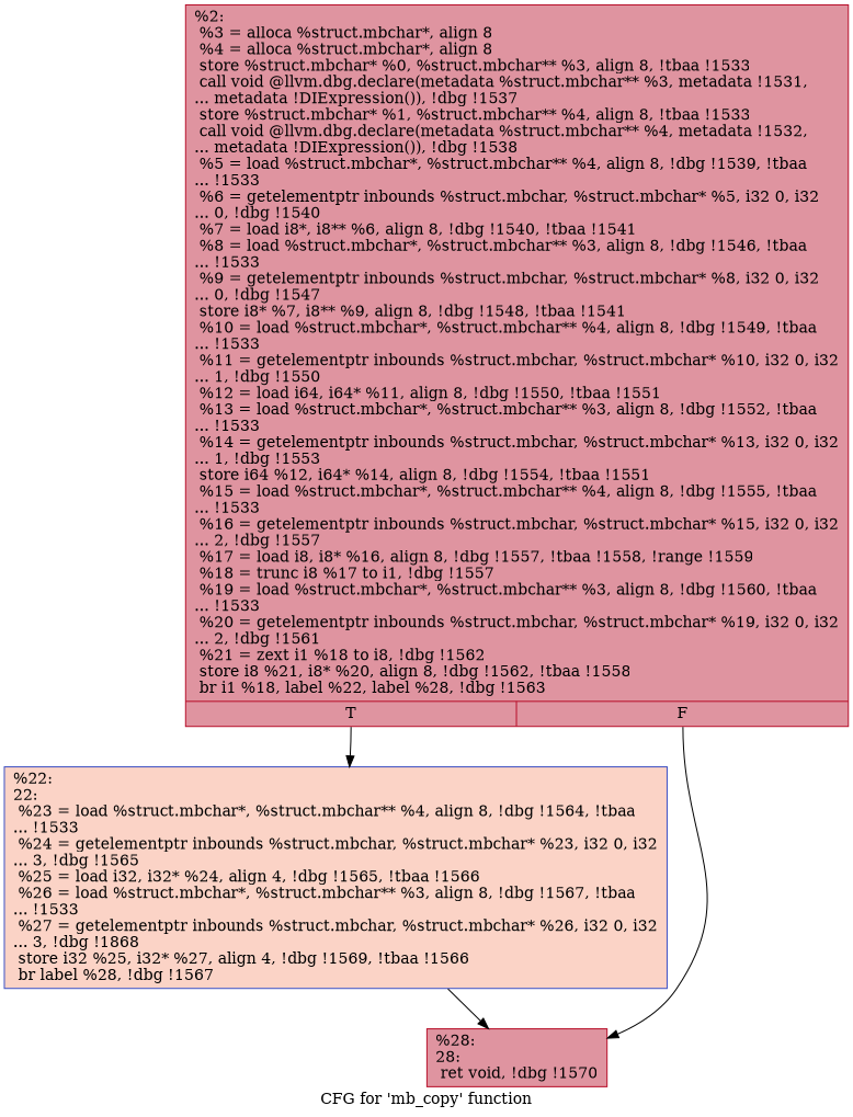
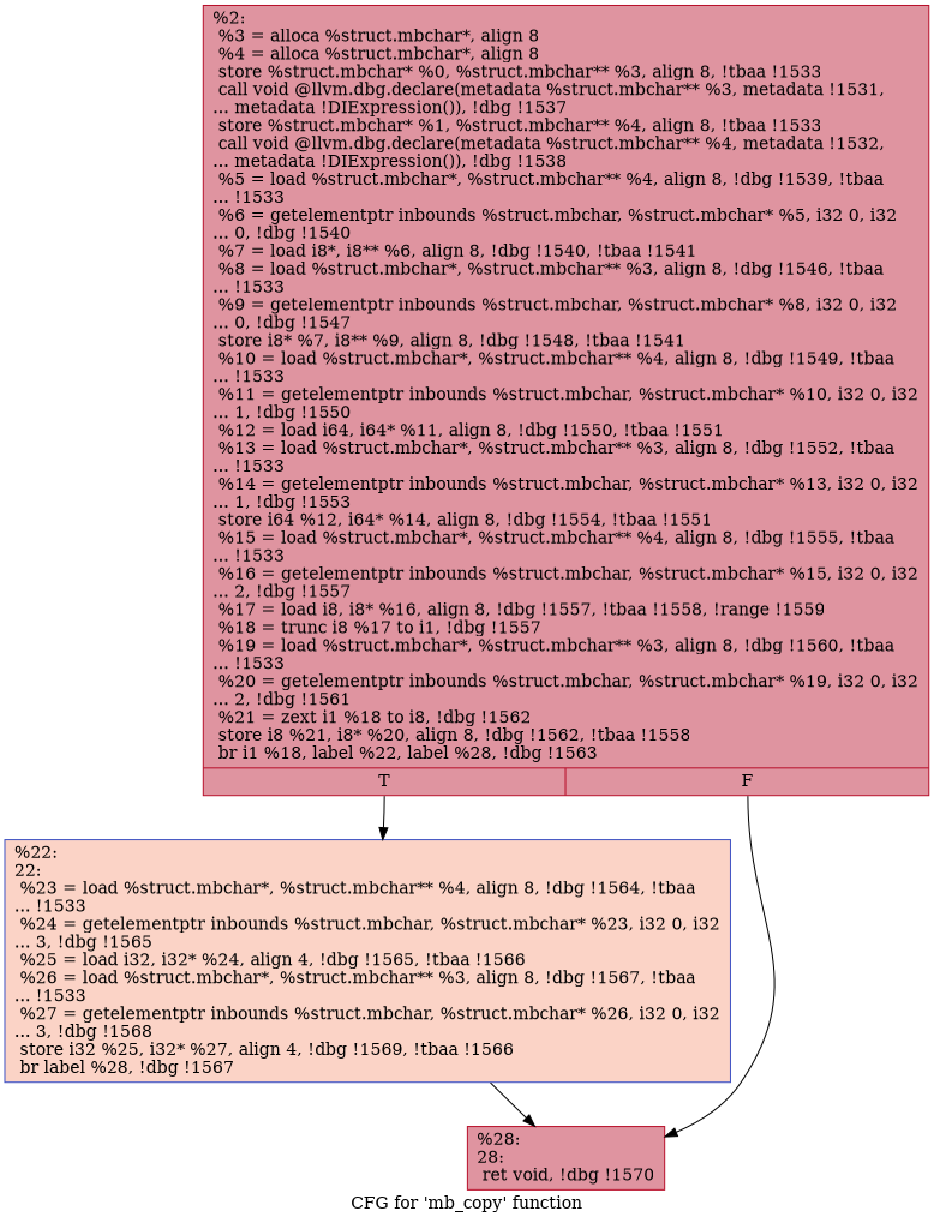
  digraph {
    label="CFG for 'mb_copy' function"
    node [color="#b70d28ff" fillcolor="#b70d2870" shape=record style=filled]
    n1 [label="{%2:\l  %3 = alloca %struct.mbchar*, align 8\l  %4 = alloca %struct.mbchar*, align 8\l  store %struct.mbchar* %0, %struct.mbchar** %3, align 8, !tbaa !1533\l  call void @llvm.dbg.declare(metadata %struct.mbchar** %3, metadata !1531,\l... metadata !DIExpression()), !dbg !1537\l  store %struct.mbchar* %1, %struct.mbchar** %4, align 8, !tbaa !1533\l  call void @llvm.dbg.declare(metadata %struct.mbchar** %4, metadata !1532,\l... metadata !DIExpression()), !dbg !1538\l  %5 = load %struct.mbchar*, %struct.mbchar** %4, align 8, !dbg !1539, !tbaa\l... !1533\l  %6 = getelementptr inbounds %struct.mbchar, %struct.mbchar* %5, i32 0, i32\l... 0, !dbg !1540\l  %7 = load i8*, i8** %6, align 8, !dbg !1540, !tbaa !1541\l  %8 = load %struct.mbchar*, %struct.mbchar** %3, align 8, !dbg !1546, !tbaa\l... !1533\l  %9 = getelementptr inbounds %struct.mbchar, %struct.mbchar* %8, i32 0, i32\l... 0, !dbg !1547\l  store i8* %7, i8** %9, align 8, !dbg !1548, !tbaa !1541\l  %10 = load %struct.mbchar*, %struct.mbchar** %4, align 8, !dbg !1549, !tbaa\l... !1533\l  %11 = getelementptr inbounds %struct.mbchar, %struct.mbchar* %10, i32 0, i32\l... 1, !dbg !1550\l  %12 = load i64, i64* %11, align 8, !dbg !1550, !tbaa !1551\l  %13 = load %struct.mbchar*, %struct.mbchar** %3, align 8, !dbg !1552, !tbaa\l... !1533\l  %14 = getelementptr inbounds %struct.mbchar, %struct.mbchar* %13, i32 0, i32\l... 1, !dbg !1553\l  store i64 %12, i64* %14, align 8, !dbg !1554, !tbaa !1551\l  %15 = load %struct.mbchar*, %struct.mbchar** %4, align 8, !dbg !1555, !tbaa\l... !1533\l  %16 = getelementptr inbounds %struct.mbchar, %struct.mbchar* %15, i32 0, i32\l... 2, !dbg !1557\l  %17 = load i8, i8* %16, align 8, !dbg !1557, !tbaa !1558, !range !1559\l  %18 = trunc i8 %17 to i1, !dbg !1557\l  %19 = load %struct.mbchar*, %struct.mbchar** %3, align 8, !dbg !1560, !tbaa\l... !1533\l  %20 = getelementptr inbounds %struct.mbchar, %struct.mbchar* %19, i32 0, i32\l... 2, !dbg !1561\l  %21 = zext i1 %18 to i8, !dbg !1562\l  store i8 %21, i8* %20, align 8, !dbg !1562, !tbaa !1558\l  br i1 %18, label %22, label %28, !dbg !1563\l|{<s0>T|<s1>F}}"]
-   n2 [color="#3d50c3ff" fillcolor="#f59c7d70" label="{%22:\l22:                                               \l  %23 = load %struct.mbchar*, %struct.mbchar** %4, align 8, !dbg !1564, !tbaa\l... !1533\l  %24 = getelementptr inbounds %struct.mbchar, %struct.mbchar* %23, i32 0, i32\l... 3, !dbg !1565\l  %25 = load i32, i32* %24, align 4, !dbg !1565, !tbaa !1566\l  %26 = load %struct.mbchar*, %struct.mbchar** %3, align 8, !dbg !1567, !tbaa\l... !1533\l  %27 = getelementptr inbounds %struct.mbchar, %struct.mbchar* %26, i32 0, i32\l... 3, !dbg !1868\l  store i32 %25, i32* %27, align 4, !dbg !1569, !tbaa !1566\l  br label %28, !dbg !1567\l}"]
+   n2 [color="#3d50c3ff" fillcolor="#f59c7d70" label="{%22:\l22:                                               \l  %23 = load %struct.mbchar*, %struct.mbchar** %4, align 8, !dbg !1564, !tbaa\l... !1533\l  %24 = getelementptr inbounds %struct.mbchar, %struct.mbchar* %23, i32 0, i32\l... 3, !dbg !1565\l  %25 = load i32, i32* %24, align 4, !dbg !1565, !tbaa !1566\l  %26 = load %struct.mbchar*, %struct.mbchar** %3, align 8, !dbg !1567, !tbaa\l... !1533\l  %27 = getelementptr inbounds %struct.mbchar, %struct.mbchar* %26, i32 0, i32\l... 3, !dbg !1568\l  store i32 %25, i32* %27, align 4, !dbg !1569, !tbaa !1566\l  br label %28, !dbg !1567\l}"]
    n3 [label="{%28:\l28:                                               \l  ret void, !dbg !1570\l}"]
    n1 -> n2 [tailport=s0]
    n1 -> n3 [tailport=s1]
    n2 -> n3
  }
